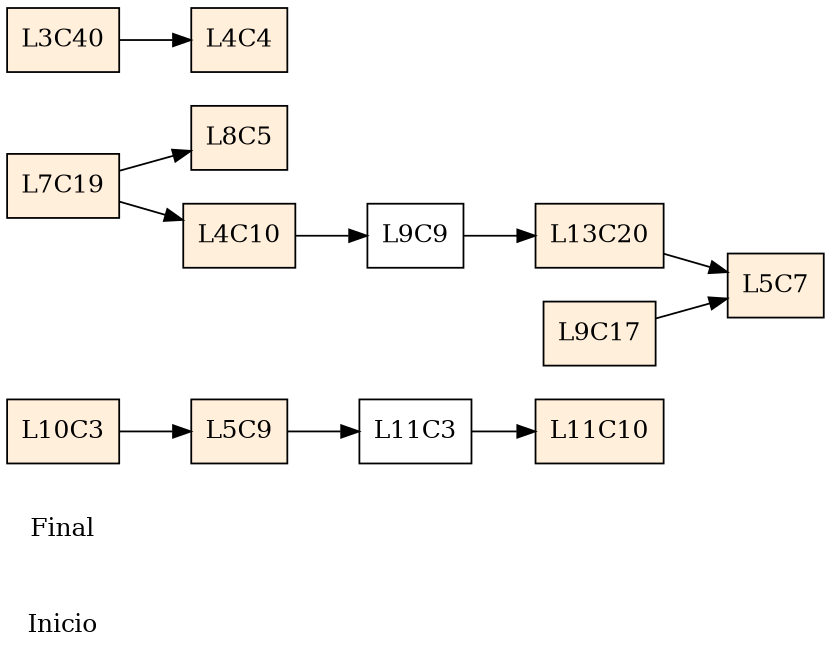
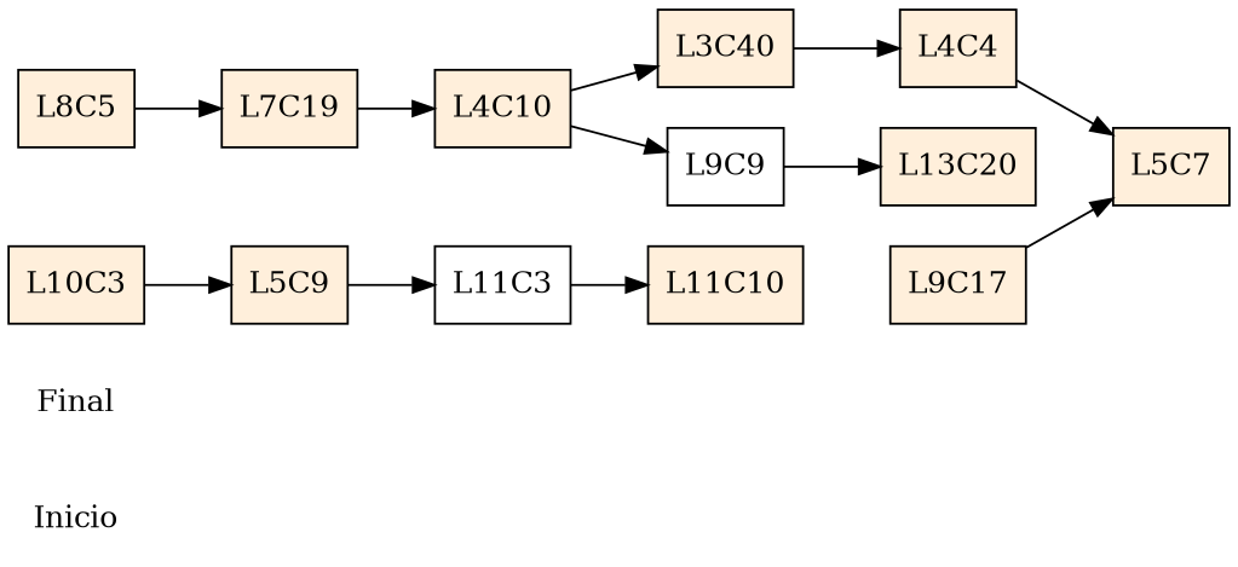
  digraph {
    fontname="DejaVu Serif"
    rankdir=LR
    node [color=black fillcolor=antiquewhite1 fontname="DejaVu Serif" shape=record style=filled]
    edge [fontname="DejaVu Serif"]
    Inicio [fillcolor=white shape=plaintext]
    Final [fillcolor=white shape=plaintext]
    n3 [label=L10C3]
    n4 [label=L5C9]
    n5 [fillcolor=white label=L11C3]
    n6 [label=L11C10]
    n7 [label=L8C5]
    n8 [label=L7C19]
    n9 [label=L4C10]
    n10 [label=L3C40]
    n11 [fillcolor=white label=L9C9]
    n12 [label=L4C4]
    n13 [label=L13C20]
    n14 [label=L5C7]
    n15 [label=L9C17]
    n3 -> n4
    n4 -> n5
    n5 -> n6
-   n8 -> n7
+   n7 -> n8
    n8 -> n9
+   n9 -> n10
    n9 -> n11
    n10 -> n12
    n11 -> n13
-   n13 -> n14
+   n12 -> n14
    n15 -> n14
  }
